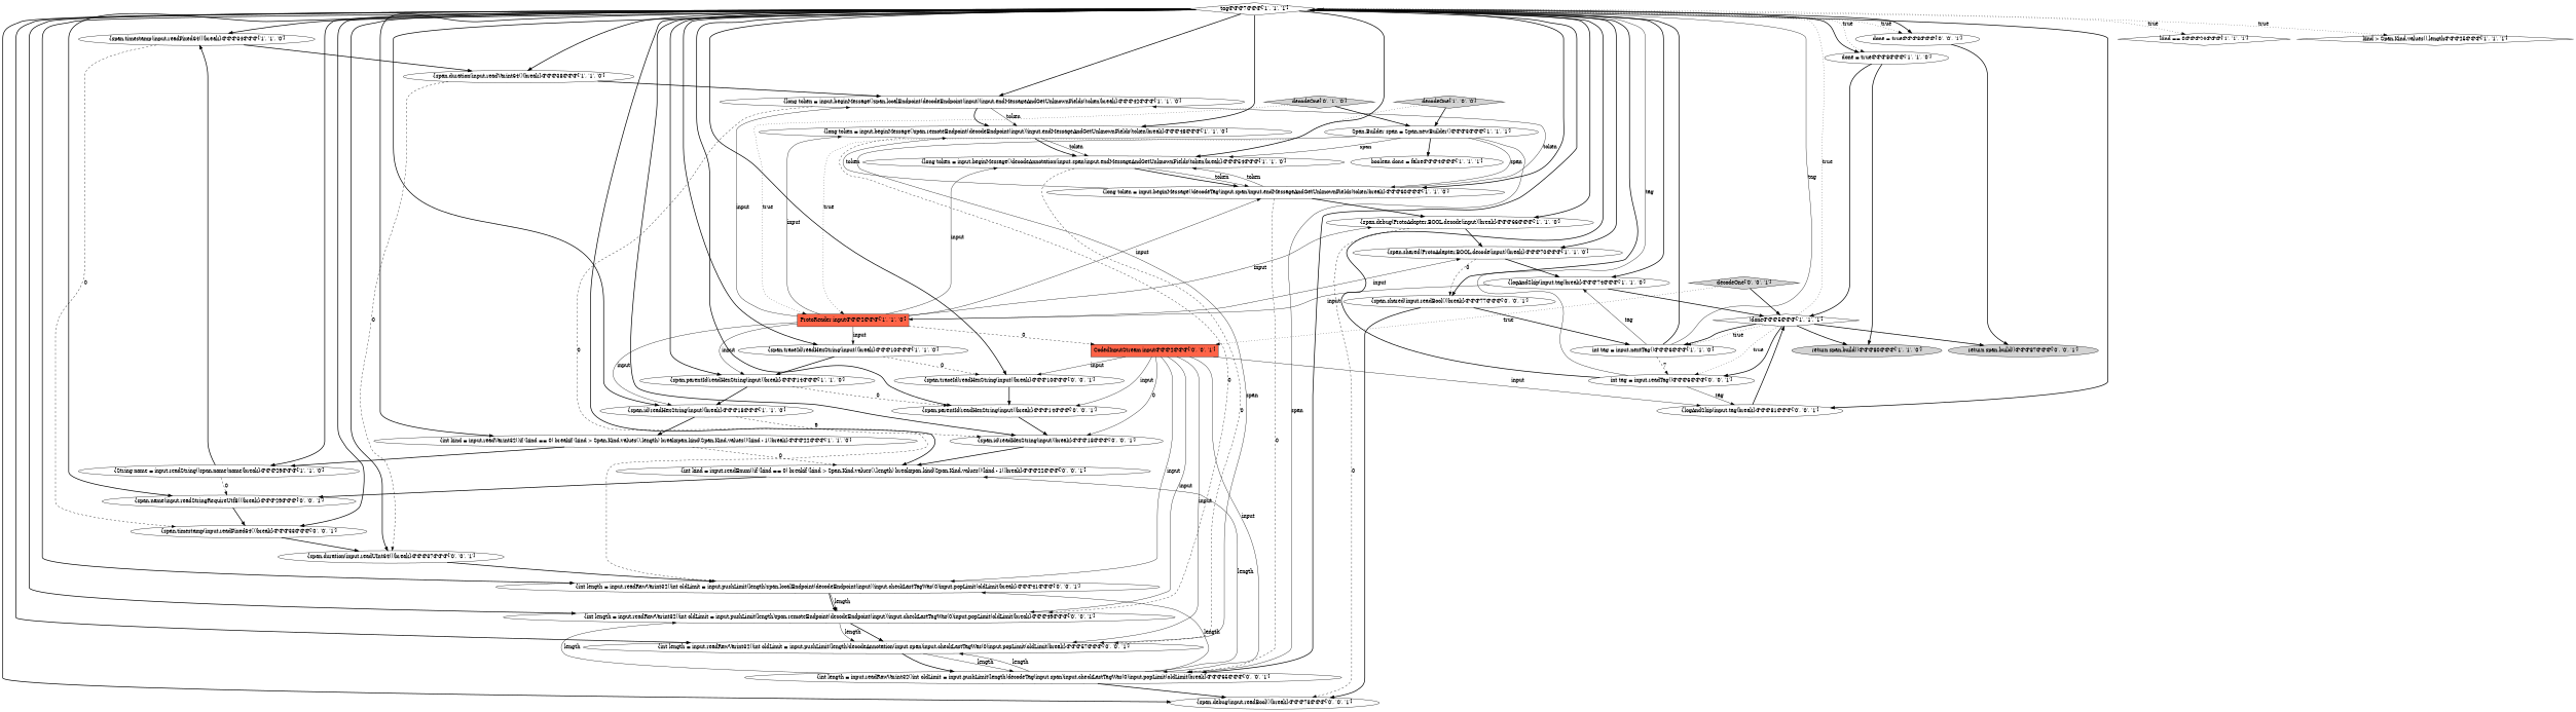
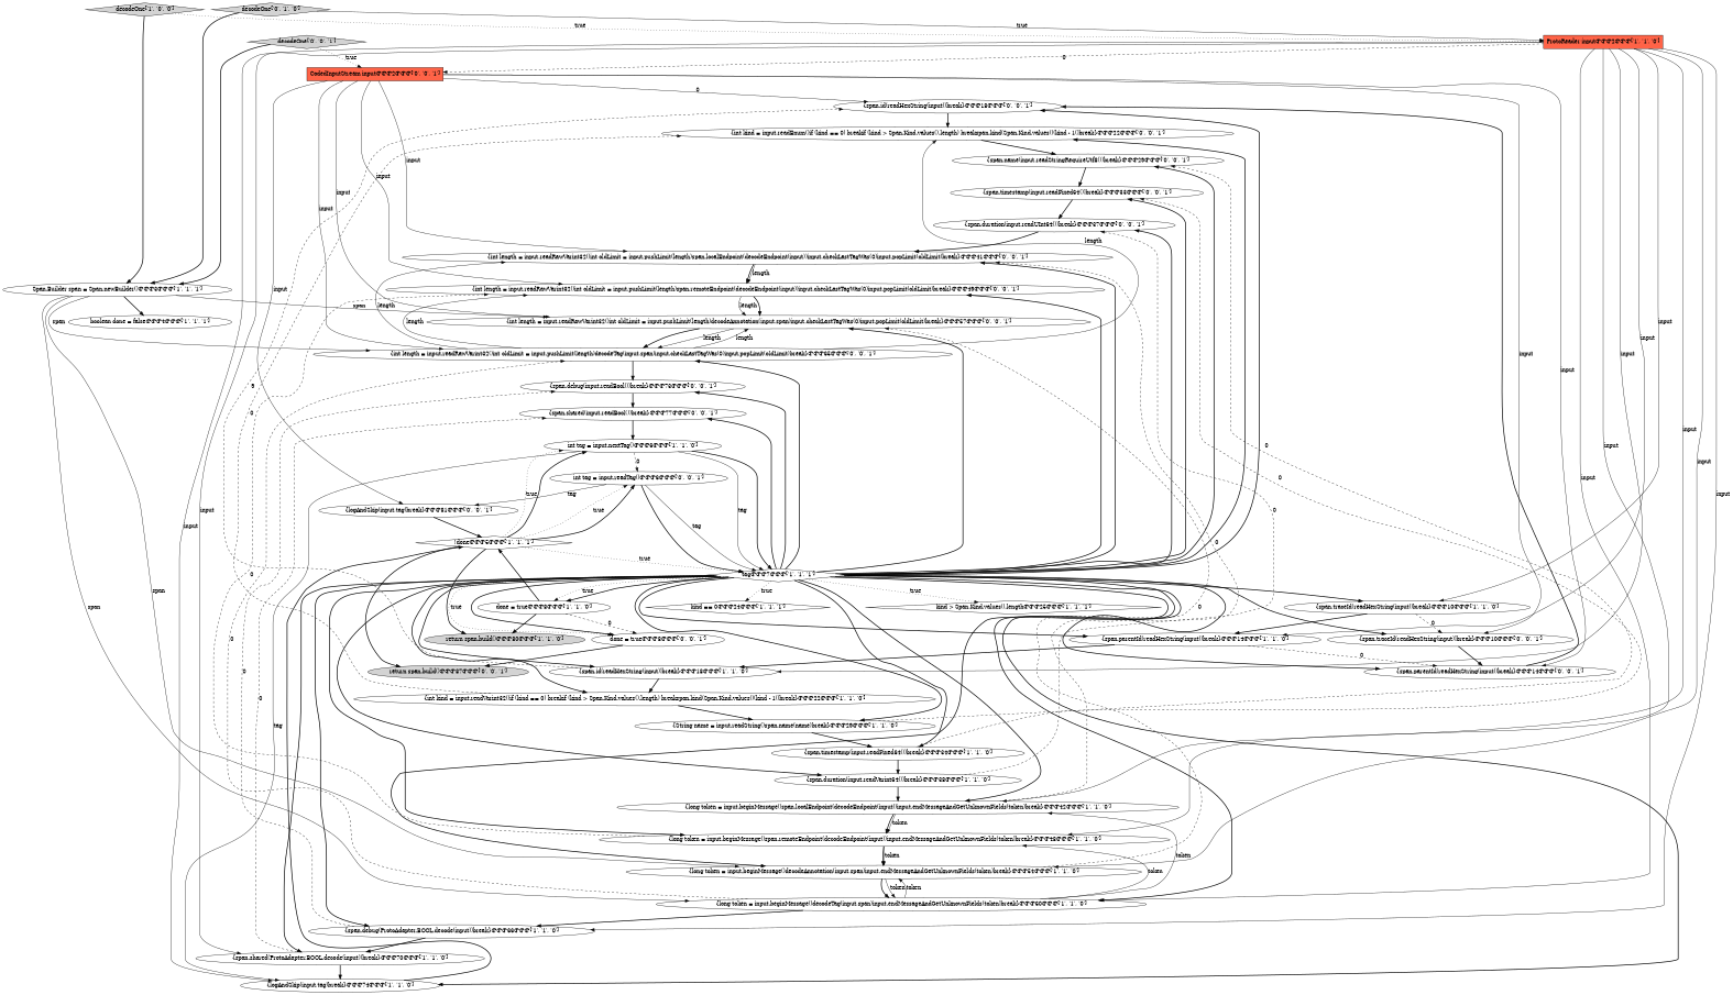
  digraph {
    node [fillcolor=white shape=ellipse style=filled]
    edge [style=bold]
    n1 [label="{span.id(readHexString(input))break}@@@18@@@['0', '0', '1']"]
    n2 [label="{int kind = input.readEnum()if (kind == 0) breakif (kind > Span.Kind.values().length) breakspan.kind(Span.Kind.values()(kind - 1()break}@@@22@@@['0', '0', '1']"]
    n3 [label="{span.name(input.readStringRequireUtf8())break}@@@29@@@['0', '0', '1']"]
    n4 [label="{span.parentId(readHexString(input))break}@@@14@@@['0', '0', '1']"]
    n5 [label="{span.timestamp(input.readFixed64())break}@@@34@@@['1', '1', '0']"]
    n6 [label="{span.timestamp(input.readFixed64())break}@@@33@@@['0', '0', '1']"]
    n7 [label="{span.duration(input.readVarint64())break}@@@38@@@['1', '1', '0']"]
    n8 [label="{span.duration(input.readUInt64())break}@@@37@@@['0', '0', '1']"]
    n9 [label="{long token = input.beginMessage()span.localEndpoint(decodeEndpoint(input))input.endMessageAndGetUnknownFields(token)break}@@@42@@@['1', '1', '0']"]
    n10 [label="{logAndSkip(input,tag)break}@@@81@@@['0', '0', '1']"]
    n11 [label="!done@@@5@@@['1', '1', '1']" shape=diamond]
    n12 [label="int tag = input.nextTag()@@@6@@@['1', '1', '0']"]
    n13 [fillcolor=lightgray label="return span.build()@@@87@@@['0', '0', '1']"]
    n14 [label="int tag = input.readTag()@@@6@@@['0', '0', '1']"]
    n15 [fillcolor=lightgray label="return span.build()@@@80@@@['1', '1', '0']"]
    n16 [label="tag@@@7@@@['1', '1', '1']" shape=diamond]
    n17 [label="{int length = input.readRawVarint32()int oldLimit = input.pushLimit(length)decodeAnnotation(input,span)input.checkLastTagWas(0)input.popLimit(oldLimit)break}@@@57@@@['0', '0', '1']"]
    n18 [label="{int length = input.readRawVarint32()int oldLimit = input.pushLimit(length)decodeTag(input,span)input.checkLastTagWas(0)input.popLimit(oldLimit)break}@@@65@@@['0', '0', '1']"]
    n19 [label="{int length = input.readRawVarint32()int oldLimit = input.pushLimit(length)span.localEndpoint(decodeEndpoint(input))input.checkLastTagWas(0)input.popLimit(oldLimit)break}@@@41@@@['0', '0', '1']"]
    n20 [label="{int length = input.readRawVarint32()int oldLimit = input.pushLimit(length)span.remoteEndpoint(decodeEndpoint(input))input.checkLastTagWas(0)input.popLimit(oldLimit)break}@@@49@@@['0', '0', '1']"]
    n21 [label="{span.debug(input.readBool())break}@@@73@@@['0', '0', '1']"]
    n22 [fillcolor=tomato label="CodedInputStream input@@@2@@@['0', '0', '1']" shape=box]
    n23 [label="{span.traceId(readHexString(input))break}@@@10@@@['0', '0', '1']"]
    n24 [label="{span.traceId(readHexString(input))break}@@@10@@@['1', '1', '0']"]
    n25 [label="{span.parentId(readHexString(input))break}@@@14@@@['1', '1', '0']"]
    n26 [label="{span.id(readHexString(input))break}@@@18@@@['1', '1', '0']"]
    n27 [fillcolor=tomato label="ProtoReader input@@@2@@@['1', '1', '0']" shape=box]
    n28 [label="{logAndSkip(input,tag)break}@@@74@@@['1', '1', '0']"]
    n29 [label="{span.debug(ProtoAdapter.BOOL.decode(input))break}@@@66@@@['1', '1', '0']"]
    n30 [label="{span.shared(ProtoAdapter.BOOL.decode(input))break}@@@70@@@['1', '1', '0']"]
    n31 [label="{long token = input.beginMessage()decodeAnnotation(input,span)input.endMessageAndGetUnknownFields(token)break}@@@54@@@['1', '1', '0']"]
    n32 [label="{long token = input.beginMessage()decodeTag(input,span)input.endMessageAndGetUnknownFields(token)break}@@@60@@@['1', '1', '0']"]
    n33 [label="{long token = input.beginMessage()span.remoteEndpoint(decodeEndpoint(input))input.endMessageAndGetUnknownFields(token)break}@@@48@@@['1', '1', '0']"]
    n34 [label="{span.shared(input.readBool())break}@@@77@@@['0', '0', '1']"]
    n35 [label="{int kind = input.readVarint32()if (kind == 0) breakif (kind > Span.Kind.values().length) breakspan.kind(Span.Kind.values()(kind - 1()break}@@@22@@@['1', '1', '0']"]
    n36 [fillcolor=lightgray label="decodeOne['0', '0', '1']" shape=diamond]
    n37 [label="Span.Builder span = Span.newBuilder()@@@3@@@['1', '1', '1']"]
    n38 [label="boolean done = false@@@4@@@['1', '1', '1']"]
    n39 [label="kind == 0@@@24@@@['1', '1', '1']" shape=diamond]
    n40 [label="done = true@@@8@@@['1', '1', '0']"]
    n41 [label="done = true@@@8@@@['0', '0', '1']"]
    n42 [label="{String name = input.readString()span.name(name)break}@@@29@@@['1', '1', '0']"]
    n43 [label="kind > Span.Kind.values().length@@@25@@@['1', '1', '1']" shape=diamond]
    n44 [fillcolor=lightgray label="decodeOne['1', '0', '0']" shape=diamond]
    n45 [fillcolor=lightgray label="decodeOne['0', '1', '0']" shape=diamond]
    n1 -> n2
    n2 -> n3
    n3 -> n6
    n4 -> n1
    n5 -> n6 [label=0 style=dashed]
    n5 -> n7
    n6 -> n8
    n7 -> n8 [label=0 style=dashed]
    n7 -> n9
    n8 -> n19
    n9 -> n19 [label=0 style=dashed]
    n9 -> n33
    n9 -> n33 [label=token style=solid]
    n10 -> n11
    n11 -> n12 [label=true style=dotted]
    n11 -> n12
    n11 -> n13
    n11 -> n14
    n11 -> n14 [label=true style=dotted]
    n11 -> n15
    n11 -> n16 [label=true style=dotted]
-   n12 -> n14 [label=7 style=dashed]
+   n12 -> n14 [label=0 style=dashed]
    n12 -> n16 [label=tag style=solid]
    n12 -> n16
    n12 -> n28 [label=tag style=solid]
    n14 -> n10 [label=tag style=solid]
    n14 -> n16
    n14 -> n16 [label=tag style=solid]
    n16 -> n1
    n16 -> n2
    n16 -> n3
    n16 -> n4
    n16 -> n5
    n16 -> n6
    n16 -> n7
    n16 -> n8
    n16 -> n9
-   n16 -> n10
    n16 -> n17
    n16 -> n18
    n16 -> n19
    n16 -> n20
    n16 -> n21
    n16 -> n23
    n16 -> n24
    n16 -> n25
    n16 -> n26
    n16 -> n28
    n16 -> n29
    n16 -> n30
    n16 -> n31
    n16 -> n32
    n16 -> n33
    n16 -> n34
    n16 -> n35
    n16 -> n39 [label=true style=dotted]
    n16 -> n40 [label=true style=dotted]
    n16 -> n40
    n16 -> n41 [label=true style=dotted]
    n16 -> n41
    n16 -> n42
    n16 -> n43 [label=true style=dotted]
    n17 -> n18
    n17 -> n18 [label=length style=solid]
    n18 -> n2 [label=length style=solid]
    n18 -> n17 [label=length style=solid]
    n18 -> n19 [label=length style=solid]
    n18 -> n20 [label=length style=solid]
    n18 -> n21
    n19 -> n20 [label=length style=solid]
    n19 -> n20
    n20 -> n17
    n20 -> n17 [label=length style=solid]
-   n34 -> n21
+   n21 -> n34
    n22 -> n1 [label=0 style=solid]
    n22 -> n4 [label=input style=solid]
    n22 -> n10 [label=input style=solid]
    n22 -> n17 [label=input style=solid]
    n22 -> n18 [label=input style=solid]
    n22 -> n19 [label=input style=solid]
    n22 -> n20 [label=input style=solid]
    n22 -> n23 [label=input style=solid]
    n23 -> n4
    n24 -> n23 [label=0 style=dashed]
    n24 -> n25
    n25 -> n4 [label=0 style=dashed]
    n25 -> n26
    n26 -> n1 [label=9 style=dashed]
    n26 -> n35
    n27 -> n9 [label=input style=solid]
    n27 -> n22 [label=0 style=dashed]
    n27 -> n24 [label=input style=solid]
    n27 -> n25 [label=input style=solid]
    n27 -> n26 [label=input style=solid]
-   n28 -> n27 [label=input style=solid]
+   n27 -> n28 [label=input style=solid]
    n27 -> n29 [label=input style=solid]
    n27 -> n30 [label=input style=solid]
    n27 -> n31 [label=input style=solid]
    n27 -> n32 [label=input style=solid]
    n27 -> n33 [label=input style=solid]
    n28 -> n11
    n29 -> n21 [label=0 style=dashed]
    n29 -> n30
    n30 -> n28
    n30 -> n34 [label=0 style=dashed]
    n31 -> n17 [label=0 style=dashed]
    n31 -> n32
    n31 -> n32 [label=token style=solid]
    n32 -> n9 [label=token style=solid]
    n32 -> n18 [label=0 style=dashed]
    n32 -> n29
    n32 -> n31 [label=token style=solid]
    n32 -> n33 [label=token style=solid]
    n33 -> n20 [label=0 style=dashed]
    n33 -> n31
    n33 -> n31 [label=token style=solid]
    n34 -> n12
    n35 -> n2 [label=0 style=dashed]
    n35 -> n42
    n36 -> n22 [label=true style=dotted]
-   n36 -> n11
+   n36 -> n37
    n37 -> n17 [label=span style=solid]
    n37 -> n18 [label=span style=solid]
    n37 -> n31 [label=span style=solid]
    n37 -> n32 [label=span style=solid]
    n37 -> n38
    n40 -> n11
    n40 -> n15
+   n40 -> n41 [label=0 style=dashed]
    n41 -> n13
    n42 -> n3 [label=0 style=dashed]
    n42 -> n5
    n44 -> n27 [label=true style=dotted]
    n44 -> n37
-   n45 -> n27 [label=true style=dotted]
+   n45 -> n27 [label=true style=solid]
    n45 -> n37
  }
